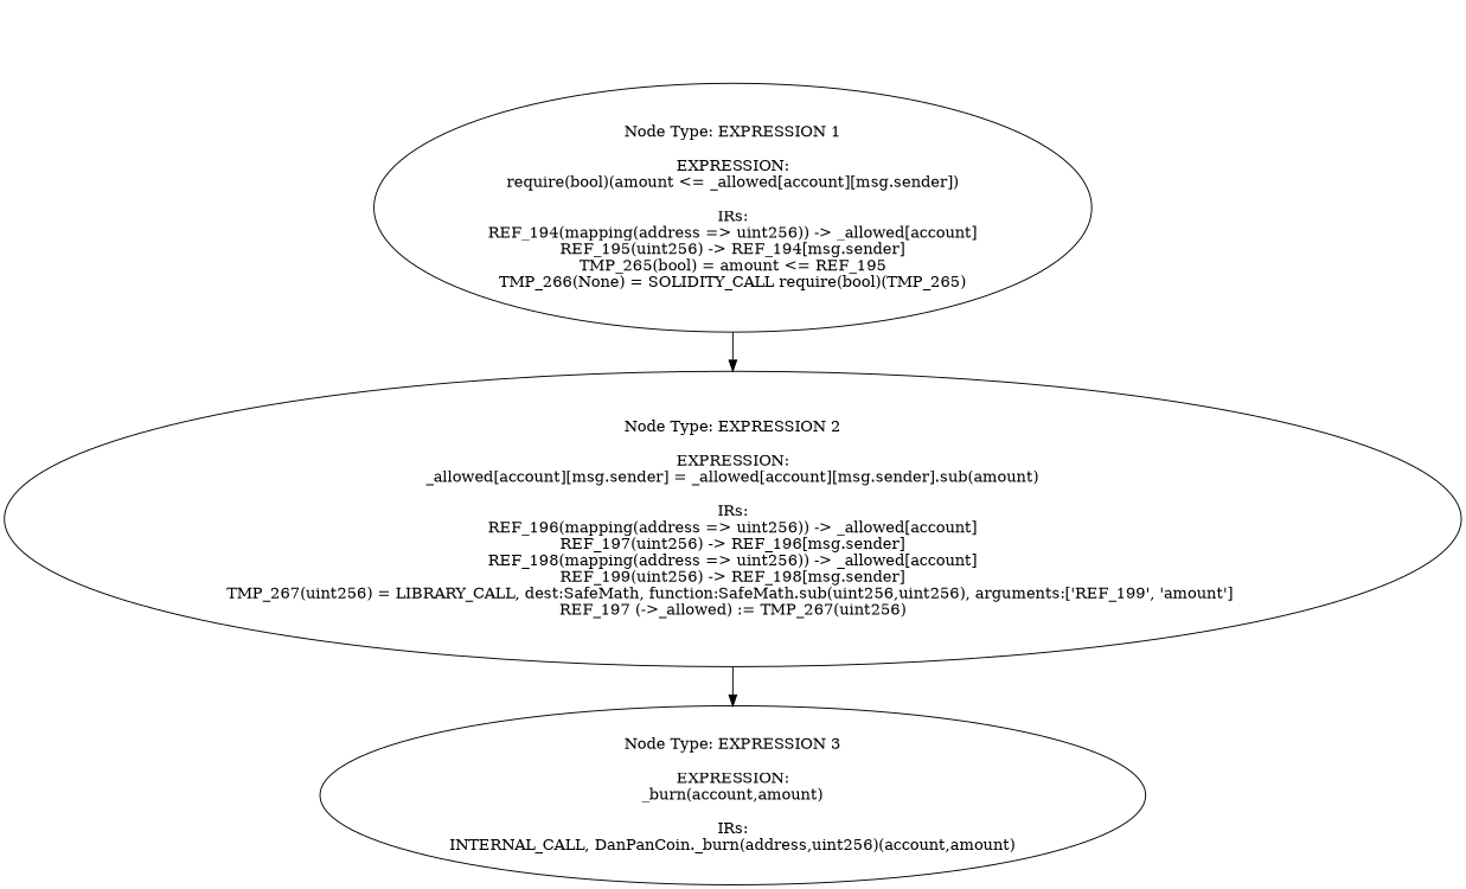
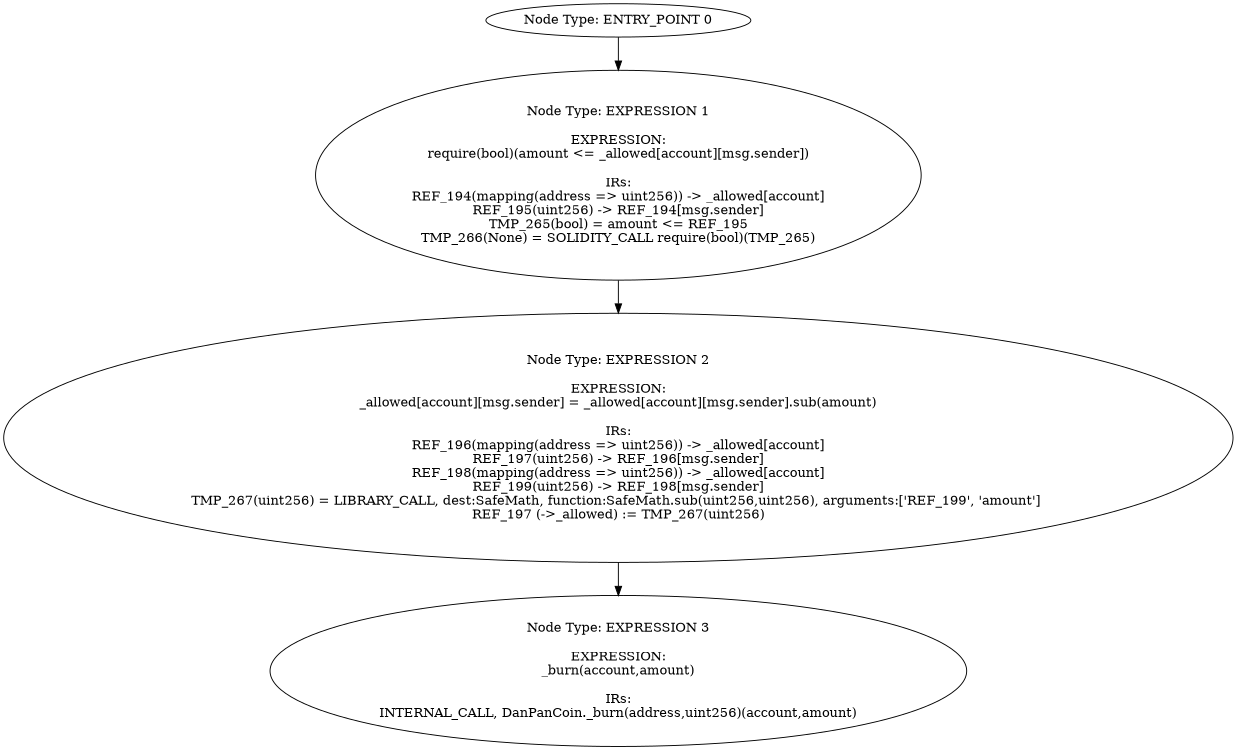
  digraph {
+   n1 [label="Node Type: ENTRY_POINT 0\n"]
    n2 [label="Node Type: EXPRESSION 1\n\nEXPRESSION:\nrequire(bool)(amount <= _allowed[account][msg.sender])\n\nIRs:\nREF_194(mapping(address => uint256)) -> _allowed[account]\nREF_195(uint256) -> REF_194[msg.sender]\nTMP_265(bool) = amount <= REF_195\nTMP_266(None) = SOLIDITY_CALL require(bool)(TMP_265)"]
    n3 [label="Node Type: EXPRESSION 2\n\nEXPRESSION:\n_allowed[account][msg.sender] = _allowed[account][msg.sender].sub(amount)\n\nIRs:\nREF_196(mapping(address => uint256)) -> _allowed[account]\nREF_197(uint256) -> REF_196[msg.sender]\nREF_198(mapping(address => uint256)) -> _allowed[account]\nREF_199(uint256) -> REF_198[msg.sender]\nTMP_267(uint256) = LIBRARY_CALL, dest:SafeMath, function:SafeMath.sub(uint256,uint256), arguments:['REF_199', 'amount'] \nREF_197 (->_allowed) := TMP_267(uint256)"]
    n4 [label="Node Type: EXPRESSION 3\n\nEXPRESSION:\n_burn(account,amount)\n\nIRs:\nINTERNAL_CALL, DanPanCoin._burn(address,uint256)(account,amount)"]
+   n1 -> n2
    n2 -> n3
    n3 -> n4
  }
